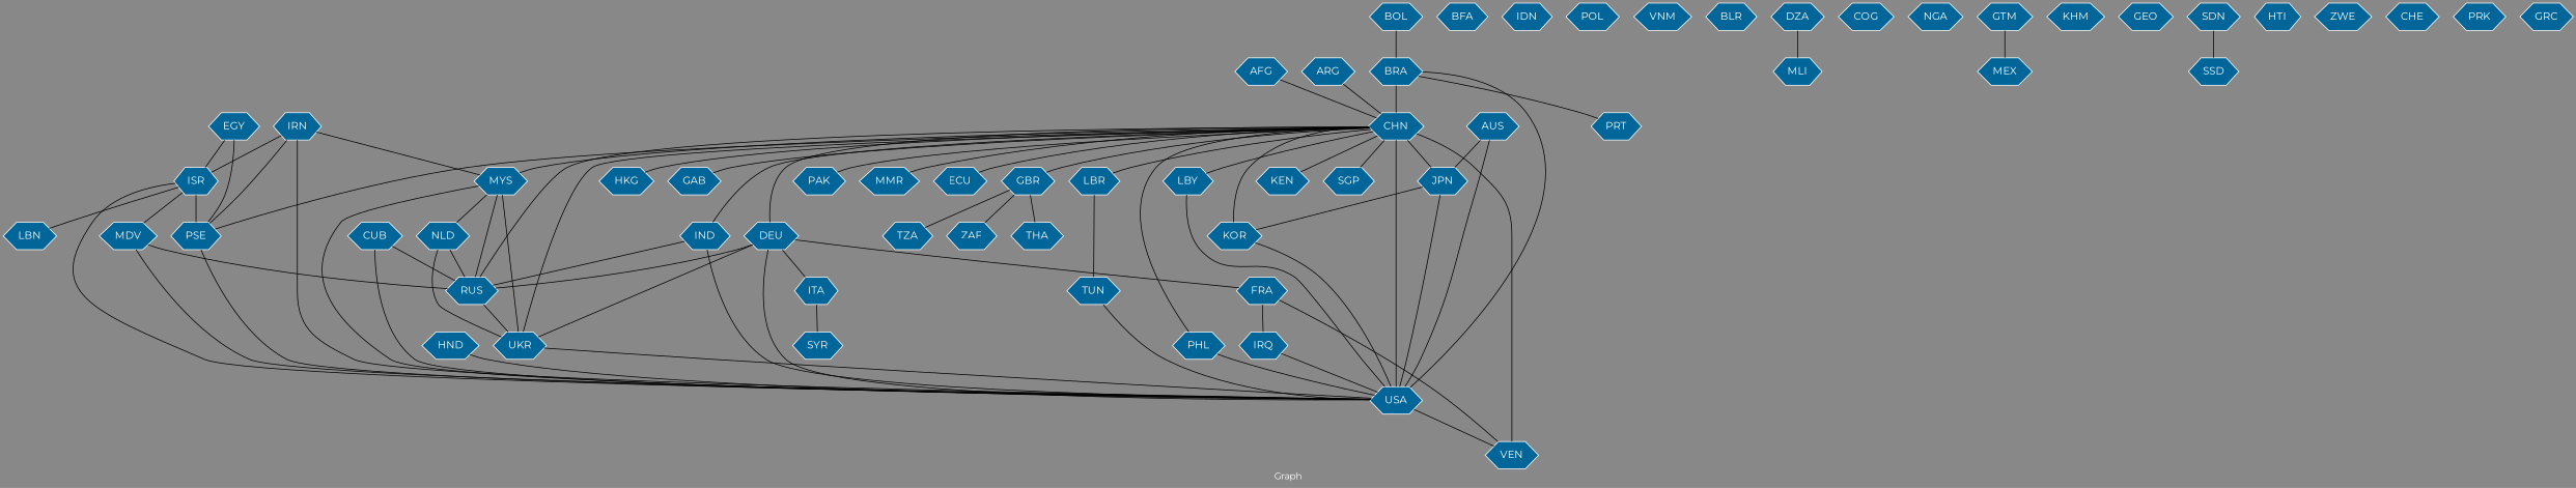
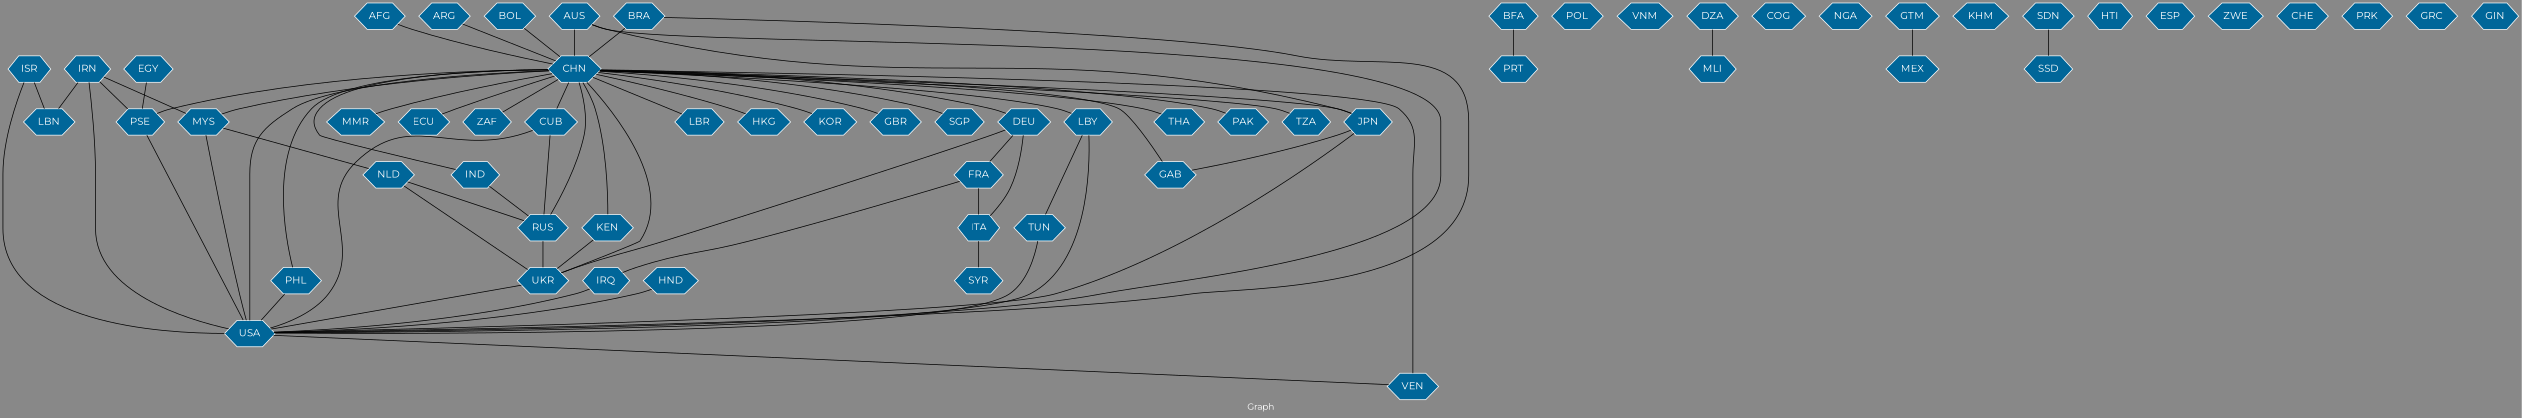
  graph {
    bgcolor="#888888"
    fontcolor=white
    fontname=Montserrat
    fontsize=12
    label="Graph"
    node [color=white fillcolor="#006699" fontcolor=white fontname=Montserrat shape=hexagon style=filled]
    edge [arrowhead=open color=black fontcolor=white fontname=Montserrat fontsize=12 weight=1]
    n1 [label=SGP]
    n2 [label=CHN]
    n3 [label=PSE]
    n4 [label=USA]
    n5 [label=MYS]
    n6 [label=UKR]
    n7 [label=RUS]
    n8 [label=VEN]
    n9 [label=DEU]
    n10 [label=CUB]
    n11 [label=JPN]
    n12 [label=LBR]
    n13 [label=HKG]
    n14 [label=KOR]
    n15 [label=GBR]
    n16 [label=IND]
    n17 [label=PHL]
    n18 [label=LBY]
    n19 [label=THA]
    n20 [label=GAB]
    n21 [label=PAK]
    n22 [label=TZA]
    n23 [label=MMR]
    n24 [label=ECU]
    n25 [label=KEN]
    n26 [label=ZAF]
    n27 [label=NLD]
    n28 [label=FRA]
    n29 [label=ITA]
    n30 [label=TUN]
    n31 [label=ISR]
    n32 [label=LBN]
-   n33 [label=MDV]
    n34 [label=IRQ]
    n35 [label=SYR]
    n36 [label=IRN]
    n37 [label=BFA]
-   n38 [label=IDN]
    n39 [label=AFG]
    n40 [label=BRA]
    n41 [label=PRT]
    n42 [label=ARG]
    n43 [label=POL]
    n44 [label=VNM]
-   n45 [label=BLR]
    n46 [label=DZA]
    n47 [label=MLI]
    n48 [label=AUS]
    n49 [label=HND]
    n50 [label=COG]
    n51 [label=EGY]
    n52 [label=NGA]
    n53 [label=GTM]
    n54 [label=MEX]
    n55 [label=KHM]
-   n56 [label=GEO]
    n57 [label=SDN]
    n58 [label=SSD]
    n59 [label=BOL]
    n60 [label=HTI]
+   n61 [label=ESP]
    n62 [label=ZWE]
    n63 [label=CHE]
    n64 [label=PRK]
    n65 [label=GRC]
+   n66 [label=GIN]
    n2 -- n1
    n2 -- n3 [weight=2]
    n2 -- n4 [weight=47]
    n2 -- n5
    n2 -- n6 [weight=3]
    n2 -- n7 [weight=8]
    n2 -- n8 [weight=7]
    n2 -- n9 [weight=8]
+   n2 -- n10 [weight=10]
    n2 -- n11 [weight=8]
    n2 -- n12
    n2 -- n13
    n2 -- n14 [weight=12]
    n2 -- n15 [weight=4]
    n2 -- n16
    n2 -- n17
    n2 -- n18 [weight=4]
-   n15 -- n19 [weight=2]
+   n2 -- n19 [weight=2]
    n2 -- n20
    n2 -- n21
-   n15 -- n22
+   n2 -- n22
    n2 -- n23 [weight=2]
    n2 -- n24
    n2 -- n25
-   n15 -- n26
+   n2 -- n26
    n3 -- n4 [weight=2]
    n4 -- n8
    n5 -- n4
-   n5 -- n6 [weight=14]
-   n5 -- n7 [weight=5]
+   n25 -- n6 [weight=14]
    n5 -- n27 [weight=4]
    n6 -- n4 [weight=3]
    n7 -- n6 [weight=15]
-   n9 -- n4 [weight=6]
    n9 -- n6
-   n9 -- n7
    n9 -- n28
    n9 -- n29
    n10 -- n4
    n10 -- n7
    n11 -- n4 [weight=3]
-   n11 -- n14
-   n14 -- n4
-   n16 -- n4
+   n11 -- n20
    n16 -- n7
    n17 -- n4 [weight=9]
    n18 -- n4
-   n12 -- n30
+   n18 -- n30
    n27 -- n6
    n27 -- n7
-   n28 -- n8
+   n28 -- n29
    n28 -- n34
    n29 -- n35
    n30 -- n4
-   n31 -- n3 [weight=38]
    n31 -- n4
    n31 -- n32 [weight=2]
-   n31 -- n33
-   n33 -- n4
-   n33 -- n7
    n34 -- n4
    n36 -- n3
    n36 -- n4 [weight=3]
    n36 -- n5
-   n36 -- n31 [weight=2]
+   n36 -- n32 [weight=2]
    n39 -- n2
    n40 -- n2 [weight=23]
    n40 -- n4
-   n40 -- n41
+   n37 -- n41
    n42 -- n2 [weight=13]
    n46 -- n47
+   n48 -- n2 [weight=7]
    n48 -- n4
    n48 -- n11
    n49 -- n4
    n51 -- n3 [weight=4]
-   n51 -- n31 [weight=2]
    n53 -- n54
    n57 -- n58
-   n59 -- n40
+   n59 -- n2
  }
